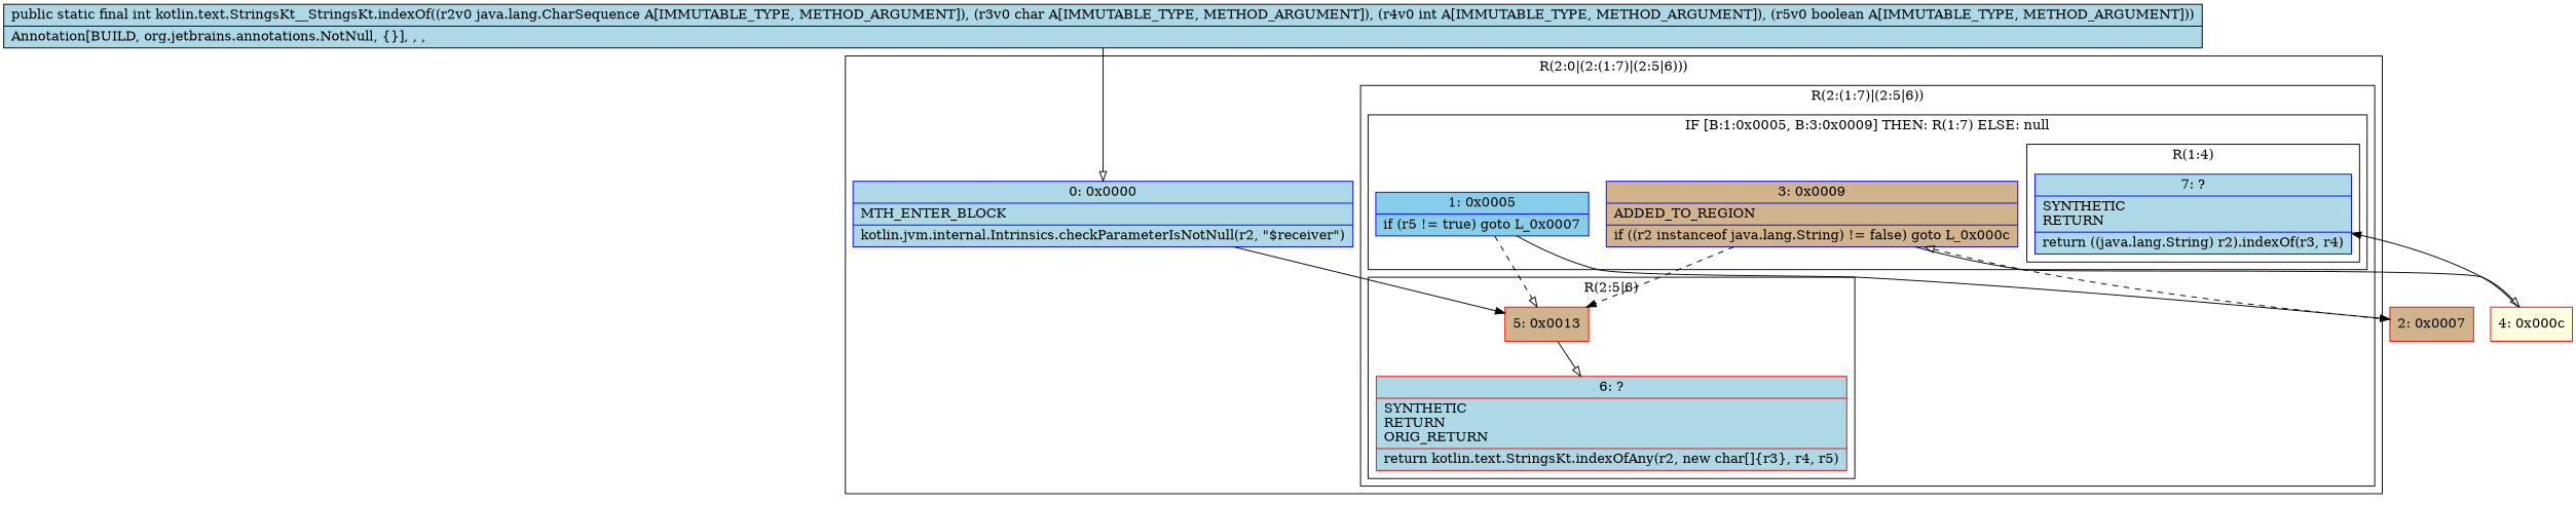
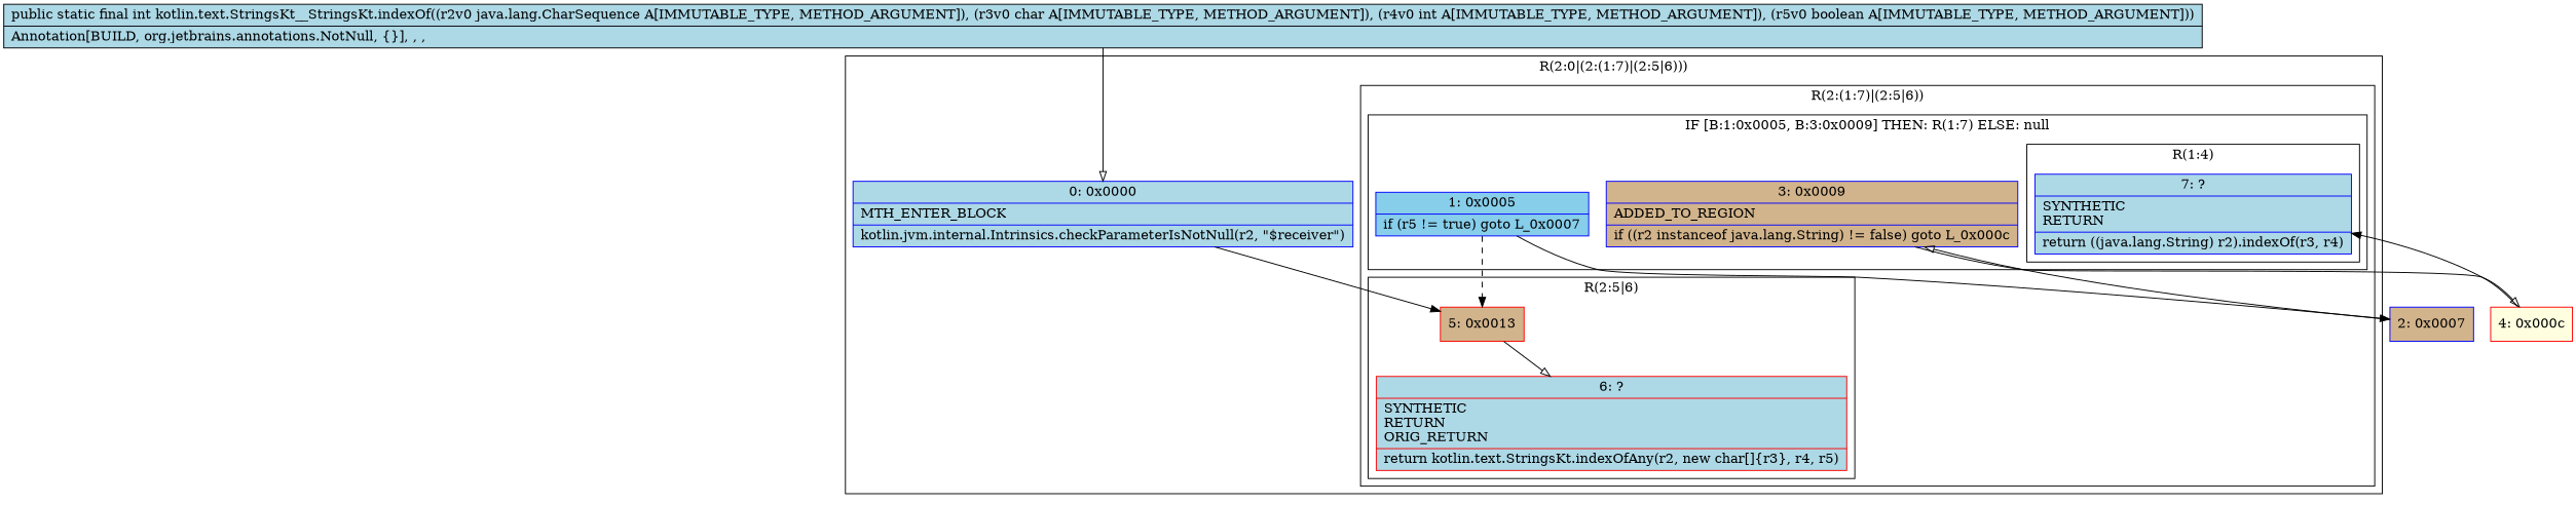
  digraph {
    node [color=blue fillcolor=lightblue shape=record style=filled]
    edge [arrowhead=normal]
    n1 [label="{7\:\ ?|SYNTHETIC\lRETURN\l|return ((java.lang.String) r2).indexOf(r3, r4)\l}"]
    n2 [fillcolor=skyblue label="{1\:\ 0x0005|if (r5 != true) goto L_0x0007\l}"]
    n3 [fillcolor=tan label="{3\:\ 0x0009|ADDED_TO_REGION\l|if ((r2 instanceof java.lang.String) != false) goto L_0x000c\l}"]
    n4 [color=red fillcolor=tan label="{5\:\ 0x0013}"]
    n5 [color=red label="{6\:\ ?|SYNTHETIC\lRETURN\lORIG_RETURN\l|return kotlin.text.StringsKt.indexOfAny(r2, new char[]\{r3\}, r4, r5)\l}"]
    n6 [label="{0\:\ 0x0000|MTH_ENTER_BLOCK\l|kotlin.jvm.internal.Intrinsics.checkParameterIsNotNull(r2, \"$receiver\")\l}"]
-   n7 [color=red fillcolor=tan label="{2\:\ 0x0007}"]
+   n7 [fillcolor=tan label="{2\:\ 0x0007}"]
    n8 [color=red fillcolor=lightyellow label="{4\:\ 0x000c}"]
    n9 [label="{public static final int kotlin.text.StringsKt__StringsKt.indexOf((r2v0 java.lang.CharSequence A[IMMUTABLE_TYPE, METHOD_ARGUMENT]), (r3v0 char A[IMMUTABLE_TYPE, METHOD_ARGUMENT]), (r4v0 int A[IMMUTABLE_TYPE, METHOD_ARGUMENT]), (r5v0 boolean A[IMMUTABLE_TYPE, METHOD_ARGUMENT]))  | Annotation[BUILD, org.jetbrains.annotations.NotNull, \{\}], , , \l}" color=""]
    subgraph cluster_1 {
      label="R(2:0|(2:(1:7)|(2:5|6)))"
      n6
      subgraph cluster_2 {
        label="R(2:(1:7)|(2:5|6))"
        subgraph cluster_3 {
          label="IF [B:1:0x0005, B:3:0x0009] THEN: R(1:7) ELSE: null"
          n2
          n3
          subgraph cluster_4 {
            label="R(1:4)"
            n1
          }
        }
        subgraph cluster_5 {
          label="R(2:5|6)"
          n4
          n5
        }
      }
    }
-   n2 -> n4 [arrowhead=onormal style=dashed]
+   n2 -> n4 [style=dashed]
    n2 -> n7
-   n3 -> n4 [style=dashed]
    n3 -> n8 [arrowhead=onormal]
    n4 -> n5 [arrowhead=onormal]
    n6 -> n4
-   n7 -> n3 [arrowhead=onormal style=dashed]
+   n7 -> n3 [arrowhead=onormal]
    n8 -> n1
    n9 -> n6 [arrowhead=onormal]
  }
